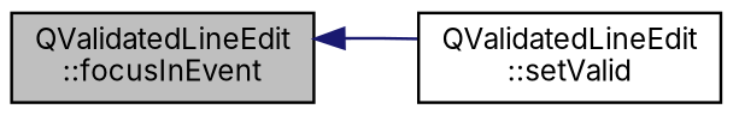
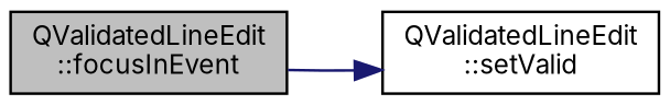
  digraph {
    rankdir=LR
    fontname=Inter
    node [color=black fontname=Inter fontsize=10 shape=record style=filled]
    n1 [fillcolor=grey75 fontcolor=black height=0.2 label="QValidatedLineEdit\l::focusInEvent" width=0.4]
    n2 [fillcolor=white height=0.2 label="QValidatedLineEdit\l::setValid" width=0.4]
-   n2 -> n1 [color=midnightblue fontname=Inter fontsize=10 labelfontname=Helvetica labelfontsize=10 style=solid]
+   n1 -> n2 [color=midnightblue fontname=Inter fontsize=10 labelfontname=Helvetica labelfontsize=10 style=solid]
  }
